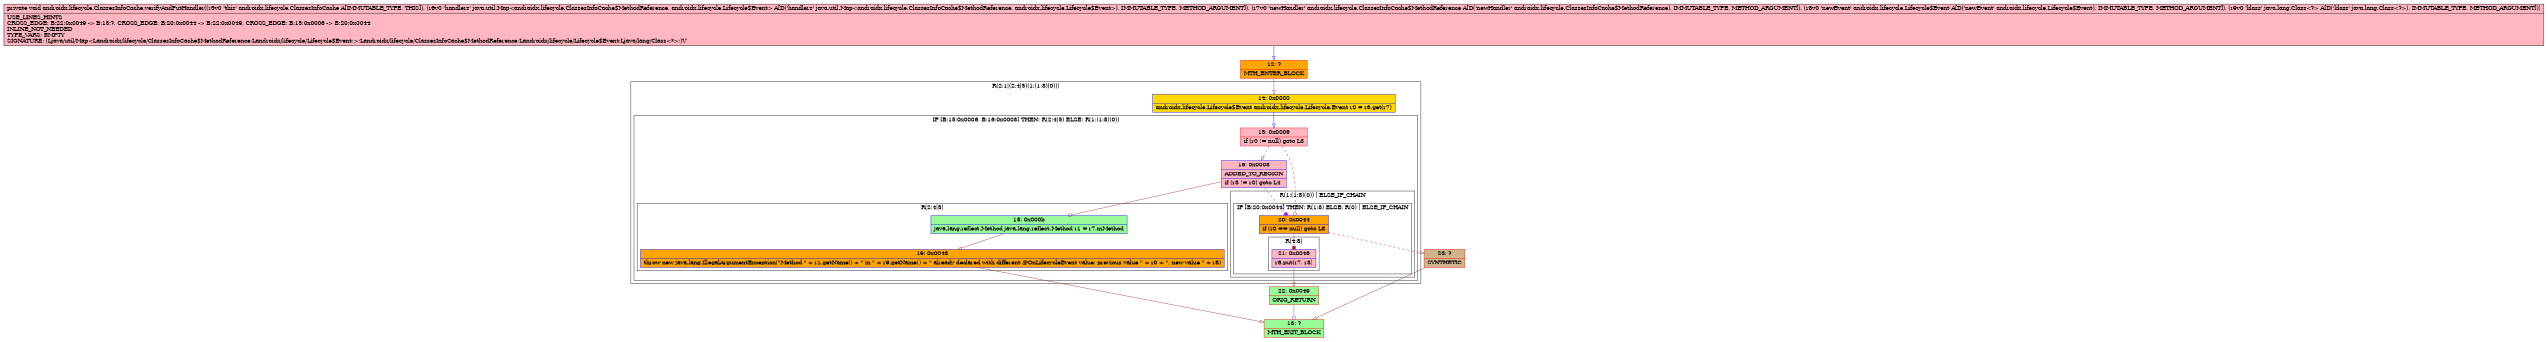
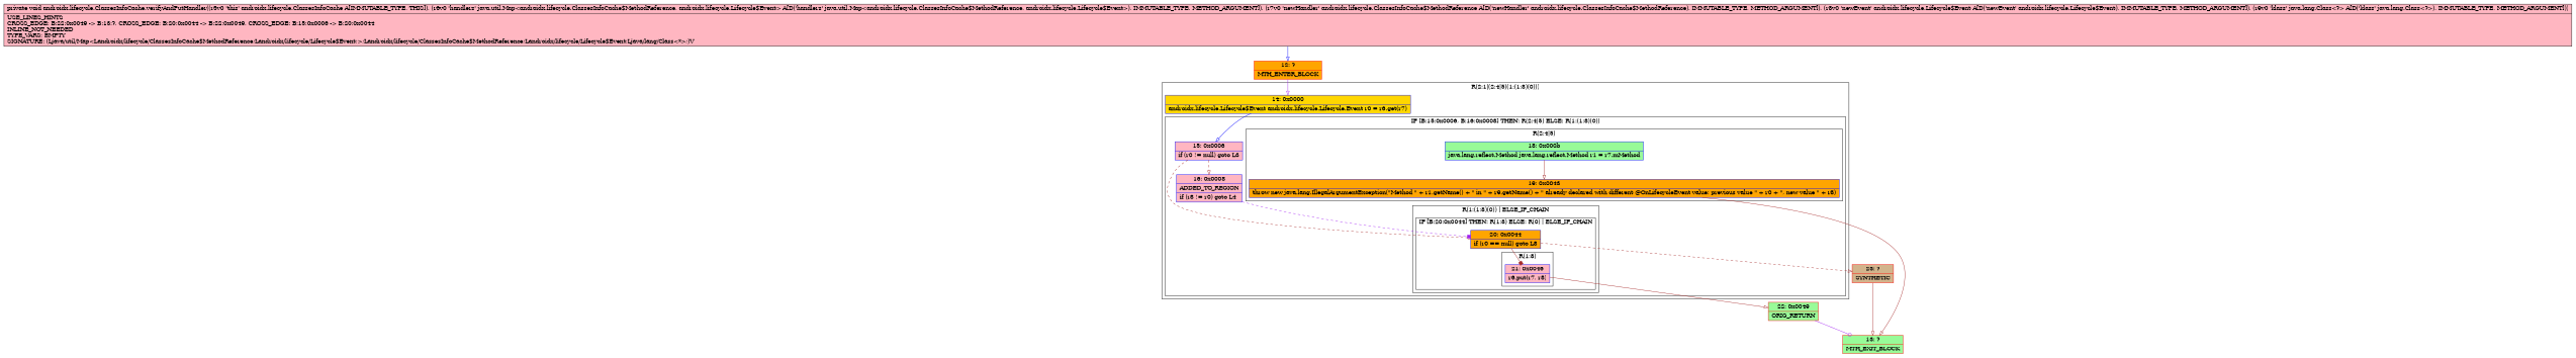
  digraph {
    node [color=blue fillcolor=lightpink shape=record style=filled]
    edge [arrowhead=onormal color=brown]
    n1 [fillcolor=palegreen label="{18\:\ 0x000b|java.lang.reflect.Method java.lang.reflect.Method r1 = r7.mMethod\l}"]
    n2 [fillcolor=orange label="{19\:\ 0x0043|throw new java.lang.IllegalArgumentException(\"Method \" + r1.getName() + \" in \" + r9.getName() + \" already declared with different @OnLifecycleEvent value: previous value \" + r0 + \", new value \" + r8)\l}"]
    n3 [label="{21\:\ 0x0046|r6.put(r7, r8)\l}"]
    n4 [fillcolor=orange label="{20\:\ 0x0044|if (r0 == null) goto L8\l}"]
-   n5 [color=red label="{15\:\ 0x0006|if (r0 != null) goto L3\l}"]
+   n5 [label="{15\:\ 0x0006|if (r0 != null) goto L3\l}"]
    n6 [label="{16\:\ 0x0008|ADDED_TO_REGION\l|if (r8 != r0) goto L4\l}"]
    n7 [fillcolor=gold label="{14\:\ 0x0000|androidx.lifecycle.Lifecycle$Event androidx.lifecycle.Lifecycle.Event r0 = r6.get(r7)\l}"]
    n8 [color=red fillcolor=palegreen label="{13\:\ ?|MTH_EXIT_BLOCK\l}"]
    n9 [color=red fillcolor=palegreen label="{22\:\ 0x0049|ORIG_RETURN\l}"]
    n10 [color=red fillcolor=tan label="{23\:\ ?|SYNTHETIC\l}"]
    n11 [color=red fillcolor=orange label="{12\:\ ?|MTH_ENTER_BLOCK\l}"]
    n12 [label="{private void androidx.lifecycle.ClassesInfoCache.verifyAndPutHandler((r5v0 'this' androidx.lifecycle.ClassesInfoCache A[IMMUTABLE_TYPE, THIS]), (r6v0 'handlers' java.util.Map\<androidx.lifecycle.ClassesInfoCache$MethodReference, androidx.lifecycle.Lifecycle$Event\> A[D('handlers' java.util.Map\<androidx.lifecycle.ClassesInfoCache$MethodReference, androidx.lifecycle.Lifecycle$Event\>), IMMUTABLE_TYPE, METHOD_ARGUMENT]), (r7v0 'newHandler' androidx.lifecycle.ClassesInfoCache$MethodReference A[D('newHandler' androidx.lifecycle.ClassesInfoCache$MethodReference), IMMUTABLE_TYPE, METHOD_ARGUMENT]), (r8v0 'newEvent' androidx.lifecycle.Lifecycle$Event A[D('newEvent' androidx.lifecycle.Lifecycle$Event), IMMUTABLE_TYPE, METHOD_ARGUMENT]), (r9v0 'klass' java.lang.Class\<?\> A[D('klass' java.lang.Class\<?\>), IMMUTABLE_TYPE, METHOD_ARGUMENT]))  | USE_LINES_HINTS\lCROSS_EDGE: B:22:0x0049 \-\> B:13:?, CROSS_EDGE: B:20:0x0044 \-\> B:22:0x0049, CROSS_EDGE: B:15:0x0006 \-\> B:20:0x0044\lINLINE_NOT_NEEDED\lTYPE_VARS: EMPTY\lSIGNATURE: (Ljava\/util\/Map\<Landroidx\/lifecycle\/ClassesInfoCache$MethodReference;Landroidx\/lifecycle\/Lifecycle$Event;\>;Landroidx\/lifecycle\/ClassesInfoCache$MethodReference;Landroidx\/lifecycle\/Lifecycle$Event;Ljava\/lang\/Class\<*\>;)V\l}" color=""]
    subgraph cluster_1 {
      label="R(2:1|(2:4|5)(1:(1:8)(0)))"
      n7
      subgraph cluster_2 {
        label="IF [B:15:0x0006, B:16:0x0008] THEN: R(2:4|5) ELSE: R(1:(1:8)(0))"
        n5
        n6
        subgraph cluster_3 {
          label="R(2:4|5)"
          n1
          n2
        }
        subgraph cluster_4 {
          label="R(1:(1:8)(0)) | ELSE_IF_CHAIN\l"
          subgraph cluster_5 {
            label="IF [B:20:0x0044] THEN: R(1:8) ELSE: R(0) | ELSE_IF_CHAIN\l"
            n4
            subgraph cluster_6 {
-             label="R(4:8)"
+             label="R(1:8)"
              n3
            }
            subgraph cluster_7 {
              label="R(0)"
            }
          }
        }
      }
    }
    n1 -> n2
    n2 -> n8
    n3 -> n9
    n4 -> n3 [arrowhead=box]
    n4 -> n10 [style=dashed]
    n5 -> n4 [arrowhead=odot style=dashed]
    n5 -> n6 [style=dashed]
-   n6 -> n1 [arrowhead=odot]
    n6 -> n4 [arrowhead=box color=purple style=dashed]
    n7 -> n5 [color=blue]
    n9 -> n8 [arrowhead=odot color=purple]
    n10 -> n8
    n11 -> n7 [color=purple]
    n12 -> n11 [color=blue]
  }
